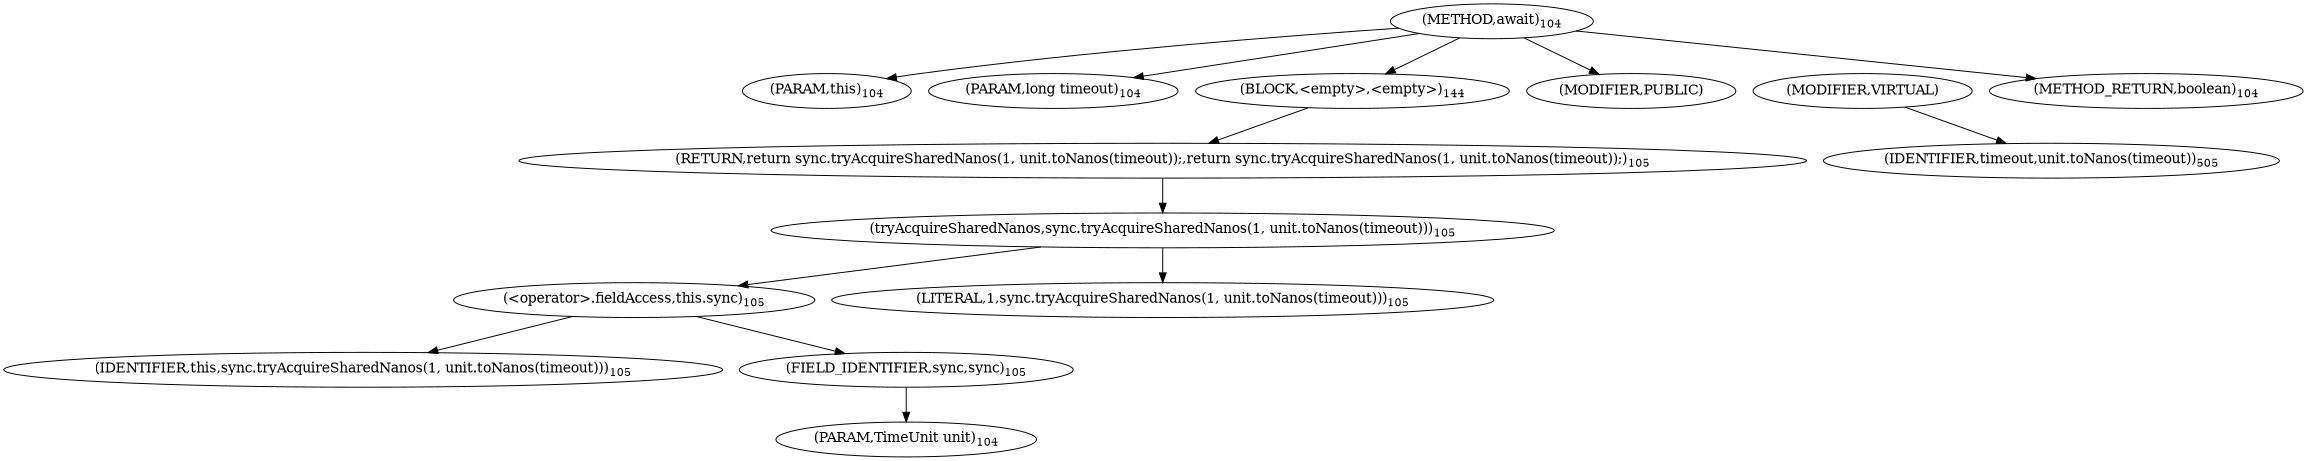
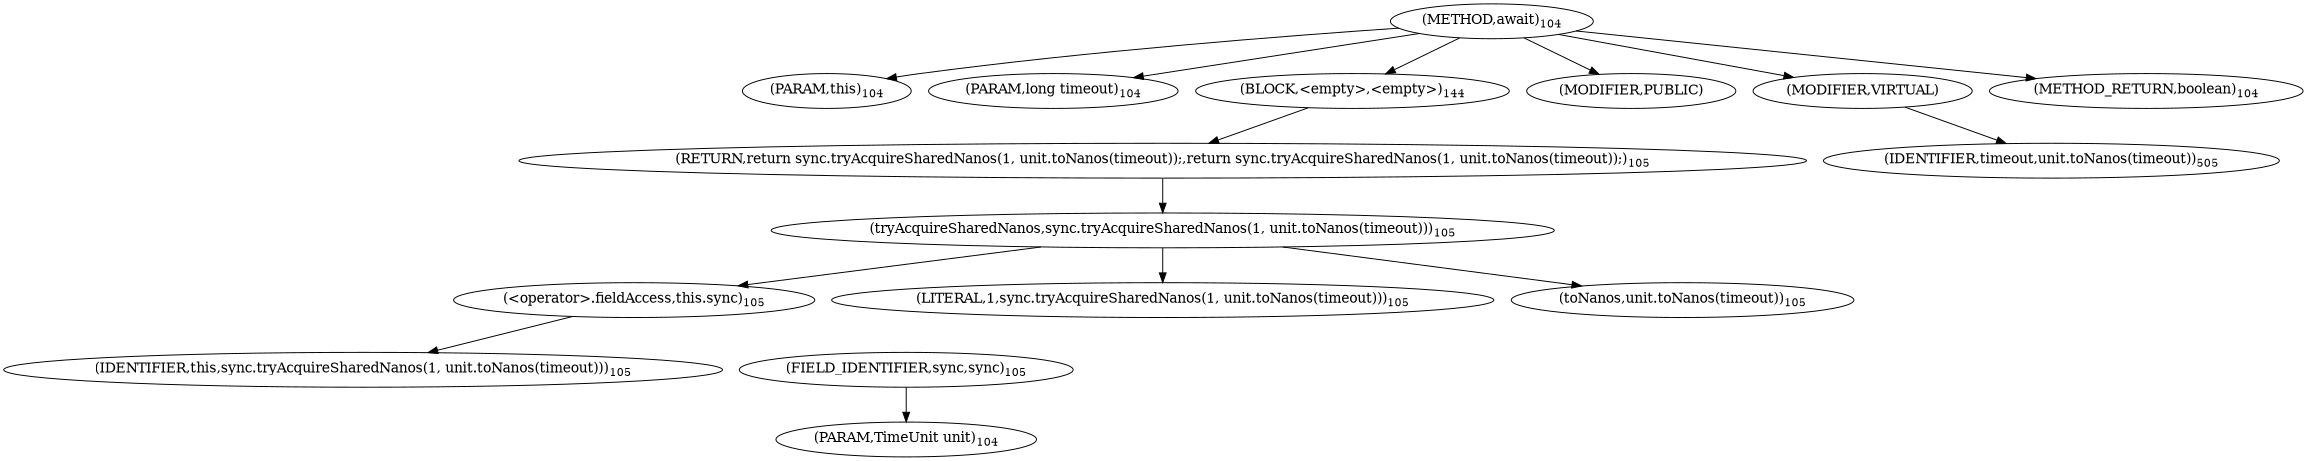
  digraph {
    n1 [label=<(METHOD,await)<SUB>104</SUB>>]
    n2 [label=<(PARAM,this)<SUB>104</SUB>>]
    n3 [label=<(PARAM,long timeout)<SUB>104</SUB>>]
    n4 [label=<(BLOCK,&lt;empty&gt;,&lt;empty&gt;)<SUB>144</SUB>>]
    n5 [label=<(MODIFIER,PUBLIC)>]
    n6 [label=<(MODIFIER,VIRTUAL)>]
    n7 [label=<(METHOD_RETURN,boolean)<SUB>104</SUB>>]
    n8 [label=<(PARAM,TimeUnit unit)<SUB>104</SUB>>]
    n9 [label=<(RETURN,return sync.tryAcquireSharedNanos(1, unit.toNanos(timeout));,return sync.tryAcquireSharedNanos(1, unit.toNanos(timeout));)<SUB>105</SUB>>]
    n10 [label=<(IDENTIFIER,timeout,unit.toNanos(timeout))<SUB>505</SUB>>]
    n11 [label=<(tryAcquireSharedNanos,sync.tryAcquireSharedNanos(1, unit.toNanos(timeout)))<SUB>105</SUB>>]
    n12 [label=<(&lt;operator&gt;.fieldAccess,this.sync)<SUB>105</SUB>>]
    n13 [label=<(LITERAL,1,sync.tryAcquireSharedNanos(1, unit.toNanos(timeout)))<SUB>105</SUB>>]
+   n14 [label=<(toNanos,unit.toNanos(timeout))<SUB>105</SUB>>]
    n15 [label=<(IDENTIFIER,this,sync.tryAcquireSharedNanos(1, unit.toNanos(timeout)))<SUB>105</SUB>>]
    n16 [label=<(FIELD_IDENTIFIER,sync,sync)<SUB>105</SUB>>]
    n1 -> n2
    n1 -> n3
    n1 -> n4
    n1 -> n5
+   n1 -> n6
    n1 -> n7
    n4 -> n9
    n6 -> n10
    n9 -> n11
    n11 -> n12
    n11 -> n13
+   n11 -> n14
    n12 -> n15
-   n12 -> n16
    n16 -> n8
  }
